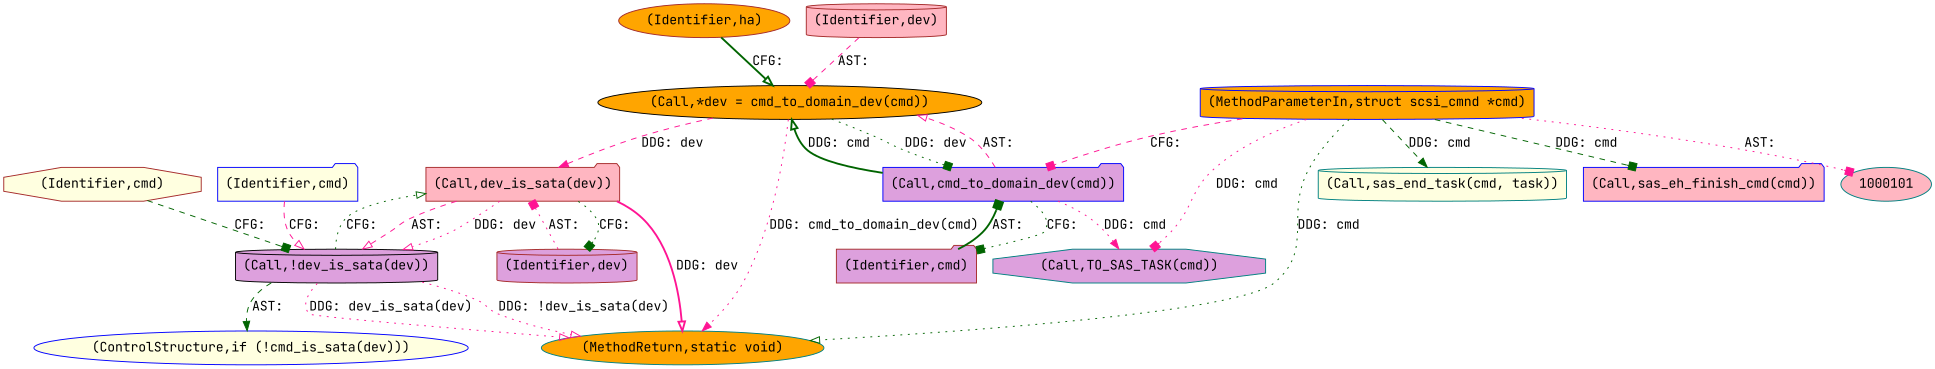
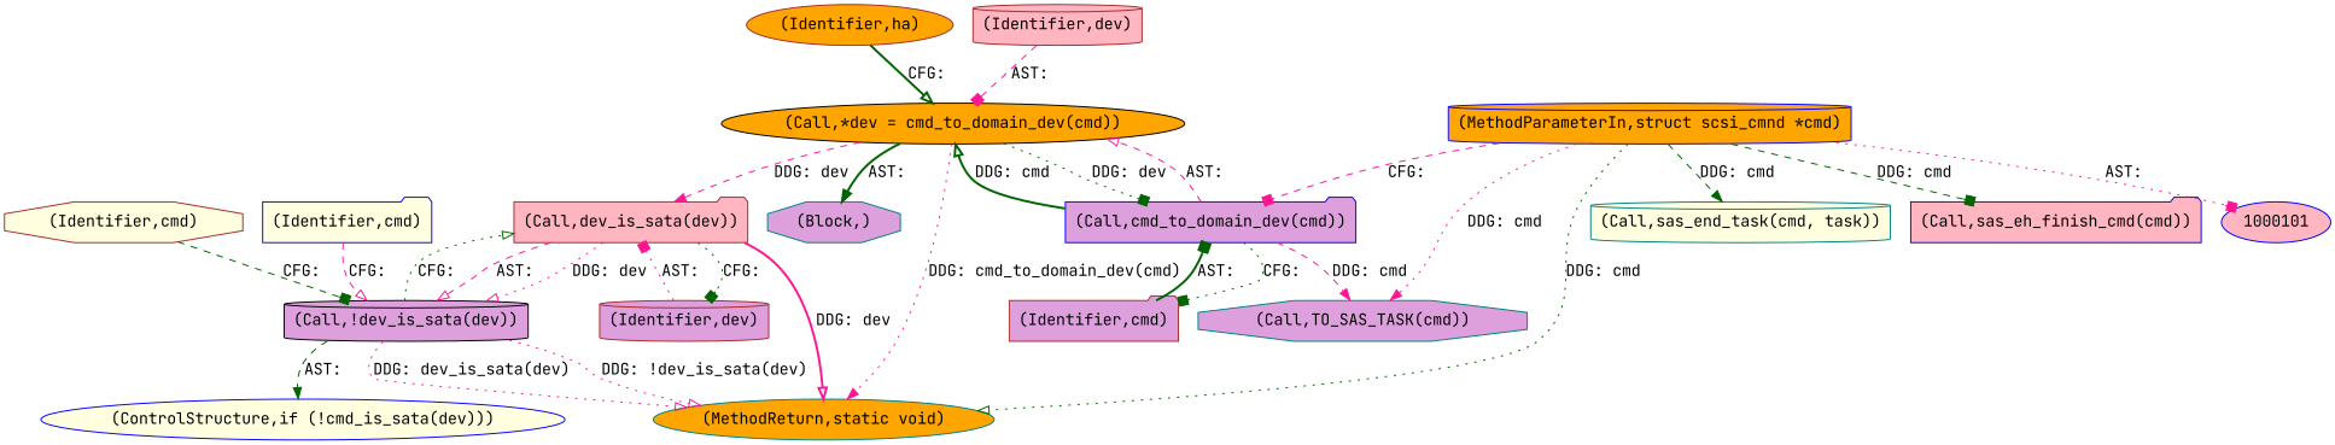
  digraph {
    fontname="JetBrains Mono"
    node [color=brown fillcolor=plum fontname="JetBrains Mono" shape=ellipse style=filled]
    edge [arrowhead=onormal color=deeppink fontname="JetBrains Mono" style=dotted]
    n1 [color=black fillcolor=orange label="(Call,*dev = cmd_to_domain_dev(cmd))"]
    n2 [color=blue label="(Call,cmd_to_domain_dev(cmd))" shape=folder]
    n3 [fillcolor=lightpink label="(Call,dev_is_sata(dev))" shape=folder]
    n4 [color=teal fillcolor=orange label="(MethodReturn,static void)"]
+   n5 [color=teal label="(Block,)" shape=octagon]
    n6 [label="(Identifier,cmd)" shape=folder]
    n7 [color=teal label="(Call,TO_SAS_TASK(cmd))" shape=octagon]
    n8 [color=black label="(Call,!dev_is_sata(dev))" shape=cylinder]
    n9 [label="(Identifier,dev)" shape=cylinder]
    n10 [color=blue fillcolor=orange label="(MethodParameterIn,struct scsi_cmnd *cmd)" shape=cylinder]
    n11 [color=teal fillcolor=lightyellow label="(Call,sas_end_task(cmd, task))" shape=cylinder]
    n12 [color=blue fillcolor=lightpink label="(Call,sas_eh_finish_cmd(cmd))" shape=folder]
-   1000101 [color=teal fillcolor=lightpink]
+   1000101 [color=blue fillcolor=lightpink]
    n14 [color=blue fillcolor=lightyellow label="(ControlStructure,if (!cmd_is_sata(dev)))"]
    n15 [fillcolor=orange label="(Identifier,ha)"]
    n16 [fillcolor=lightpink label="(Identifier,dev)" shape=cylinder]
    n17 [fillcolor=lightyellow label="(Identifier,cmd)" shape=octagon]
    n18 [color=blue fillcolor=lightyellow label="(Identifier,cmd)" shape=folder]
    n1 -> n2 [arrowhead=box color=darkgreen label="DDG: dev"]
    n1 -> n3 [arrowhead=normal label="DDG: dev" style=dashed]
    n1 -> n4 [arrowhead=normal label="DDG: cmd_to_domain_dev(cmd)"]
+   n1 -> n5 [arrowhead=normal color=darkgreen label="AST: " style=bold]
    n2 -> n1 [label="AST: " style=dashed]
    n2 -> n1 [color=darkgreen label="DDG: cmd" style=bold]
    n2 -> n6 [arrowhead=box color=darkgreen label="CFG: "]
-   n2 -> n7 [arrowhead=normal label="DDG: cmd"]
+   n2 -> n7 [arrowhead=normal label="DDG: cmd" style=dashed]
    n3 -> n4 [label="DDG: dev" style=bold]
    n3 -> n8 [label="AST: " style=dashed]
    n3 -> n8 [label="DDG: dev"]
    n3 -> n9 [arrowhead=box color=darkgreen label="CFG: "]
    n6 -> n2 [arrowhead=box color=darkgreen label="AST: " style=bold]
    n8 -> n3 [color=darkgreen label="CFG: "]
    n8 -> n4 [label="DDG: !dev_is_sata(dev)"]
    n8 -> n4 [label="DDG: dev_is_sata(dev)"]
    n8 -> n14 [arrowhead=normal color=darkgreen label="AST: " style=dashed]
    n9 -> n3 [arrowhead=box label="AST: "]
    n10 -> n2 [arrowhead=box label="CFG: " style=dashed]
    n10 -> n4 [color=darkgreen label="DDG: cmd"]
-   n10 -> n7 [arrowhead=box label="DDG: cmd"]
+   n10 -> n7 [arrowhead=normal label="DDG: cmd"]
    n10 -> n11 [arrowhead=normal color=darkgreen label="DDG: cmd" style=dashed]
    n10 -> n12 [arrowhead=box color=darkgreen label="DDG: cmd" style=dashed]
    n10 -> 1000101 [arrowhead=box label="AST: "]
    n15 -> n1 [color=darkgreen label="CFG: " style=bold]
    n16 -> n1 [arrowhead=box label="AST: " style=dashed]
    n17 -> n8 [arrowhead=box color=darkgreen label="CFG: " style=dashed]
    n18 -> n8 [label="CFG: " style=dashed]
  }
